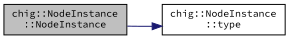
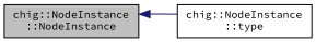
  digraph {
    rankdir=LR
    fontname="Source Code Pro"
    node [color=black fontname="Source Code Pro" fontsize=10 shape=record style=filled]
    n1 [fillcolor=grey75 fontcolor=black height=0.2 label="chig::NodeInstance\l::NodeInstance" width=0.4]
    n2 [fillcolor=white height=0.2 label="chig::NodeInstance\l::type" width=0.4]
-   n1 -> n2 [color=midnightblue fontname="Source Code Pro" fontsize=10 labelfontname=Helvetica labelfontsize=10 style=solid]
+   n2 -> n1 [color=midnightblue fontname="Source Code Pro" fontsize=10 labelfontname=Helvetica labelfontsize=10 style=solid]
  }
